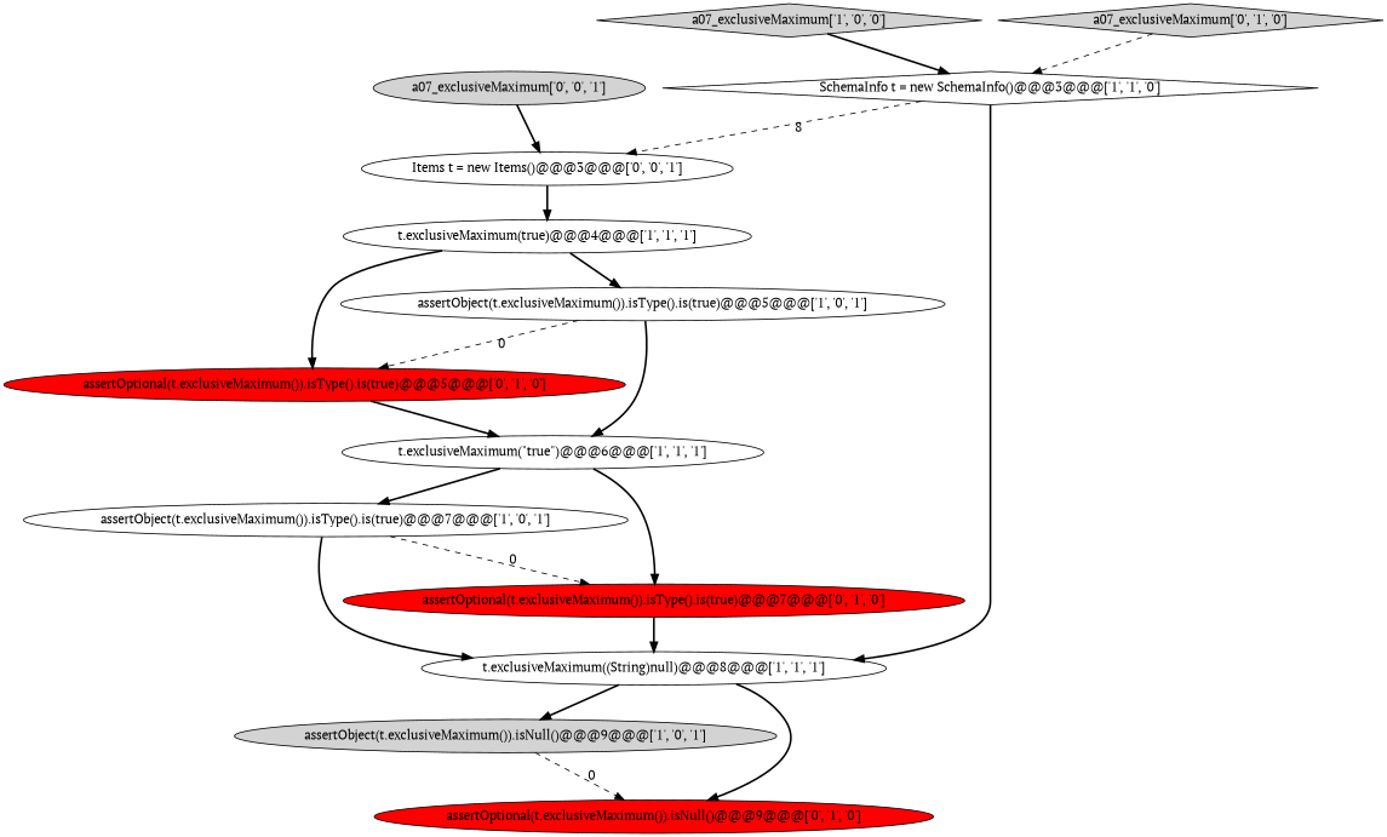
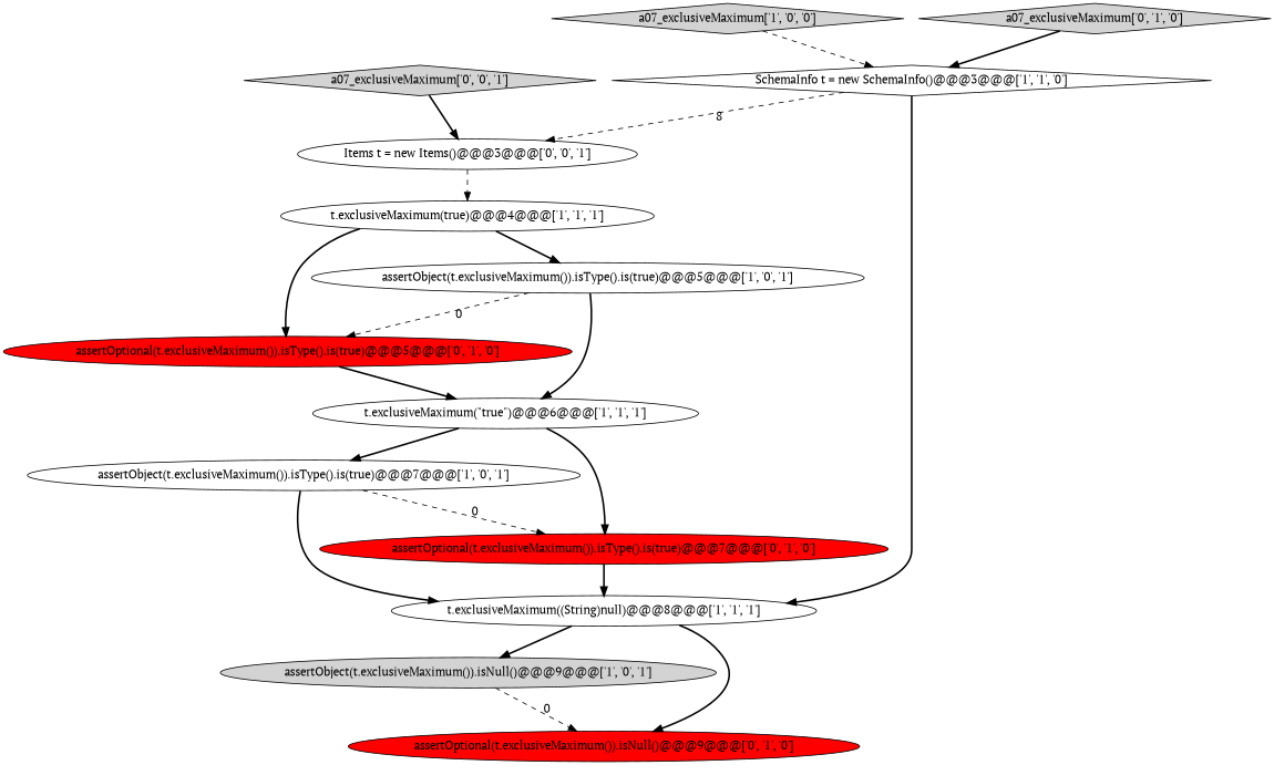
  digraph {
    fontname="PT Serif"
    node [fillcolor=white fontname="PT Serif" shape=ellipse style=filled]
    edge [fontname="PT Serif" style=bold]
    n1 [label="t.exclusiveMaximum(true)@@@4@@@['1', '1', '1']"]
    n2 [label="assertObject(t.exclusiveMaximum()).isType().is(true)@@@5@@@['1', '0', '1']"]
    n3 [fillcolor=red label="assertOptional(t.exclusiveMaximum()).isType().is(true)@@@5@@@['0', '1', '0']"]
    n4 [label="t.exclusiveMaximum(\"true\")@@@6@@@['1', '1', '1']"]
    n5 [fillcolor=red label="assertOptional(t.exclusiveMaximum()).isType().is(true)@@@7@@@['0', '1', '0']"]
    n6 [label="assertObject(t.exclusiveMaximum()).isType().is(true)@@@7@@@['1', '0', '1']"]
    n7 [label="t.exclusiveMaximum((String)null)@@@8@@@['1', '1', '1']"]
    n8 [fillcolor=lightgray label="assertObject(t.exclusiveMaximum()).isNull()@@@9@@@['1', '0', '1']"]
    n9 [fillcolor=red label="assertOptional(t.exclusiveMaximum()).isNull()@@@9@@@['0', '1', '0']"]
-   n10 [fillcolor=lightgray label="a07_exclusiveMaximum['0', '0', '1']"]
+   n10 [fillcolor=lightgray label="a07_exclusiveMaximum['0', '0', '1']" shape=diamond]
    n11 [label="Items t = new Items()@@@3@@@['0', '0', '1']"]
    n12 [label="SchemaInfo t = new SchemaInfo()@@@3@@@['1', '1', '0']" shape=diamond]
    n13 [fillcolor=lightgray label="a07_exclusiveMaximum['1', '0', '0']" shape=diamond]
    n14 [fillcolor=lightgray label="a07_exclusiveMaximum['0', '1', '0']" shape=diamond]
    n1 -> n2
    n1 -> n3
    n2 -> n3 [label=0 style=dashed]
    n2 -> n4
    n3 -> n4
    n4 -> n5
    n4 -> n6
    n5 -> n7
    n6 -> n5 [label=0 style=dashed]
    n6 -> n7
    n7 -> n8
    n7 -> n9
    n8 -> n9 [label=0 style=dashed]
    n10 -> n11
-   n11 -> n1
+   n11 -> n1 [style=dashed]
    n12 -> n7
    n12 -> n11 [label=8 style=dashed]
-   n13 -> n12
-   n14 -> n12 [style=dashed]
+   n13 -> n12 [style=dashed]
+   n14 -> n12
  }
